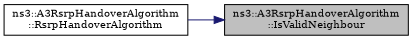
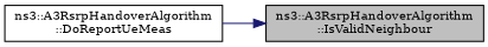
  digraph {
    rankdir=RL
    fontname="DejaVu Serif"
    node [color=black fontname="DejaVu Serif" fontsize=10 shape=record style=filled]
    n1 [fillcolor=grey75 fontcolor=black height=0.2 label="ns3::A3RsrpHandoverAlgorithm\l::IsValidNeighbour" width=0.4]
-   n2 [fillcolor=white height=0.2 label="ns3::A3RsrpHandoverAlgorithm\l::RsrpHandoverAlgorithm" width=0.4]
+   n2 [fillcolor=white height=0.2 label="ns3::A3RsrpHandoverAlgorithm\l::DoReportUeMeas" width=0.4]
    n1 -> n2 [color=midnightblue dir=back fontname="DejaVu Serif" fontsize=10 labelfontname=Helvetica labelfontsize=10 style=solid]
  }
